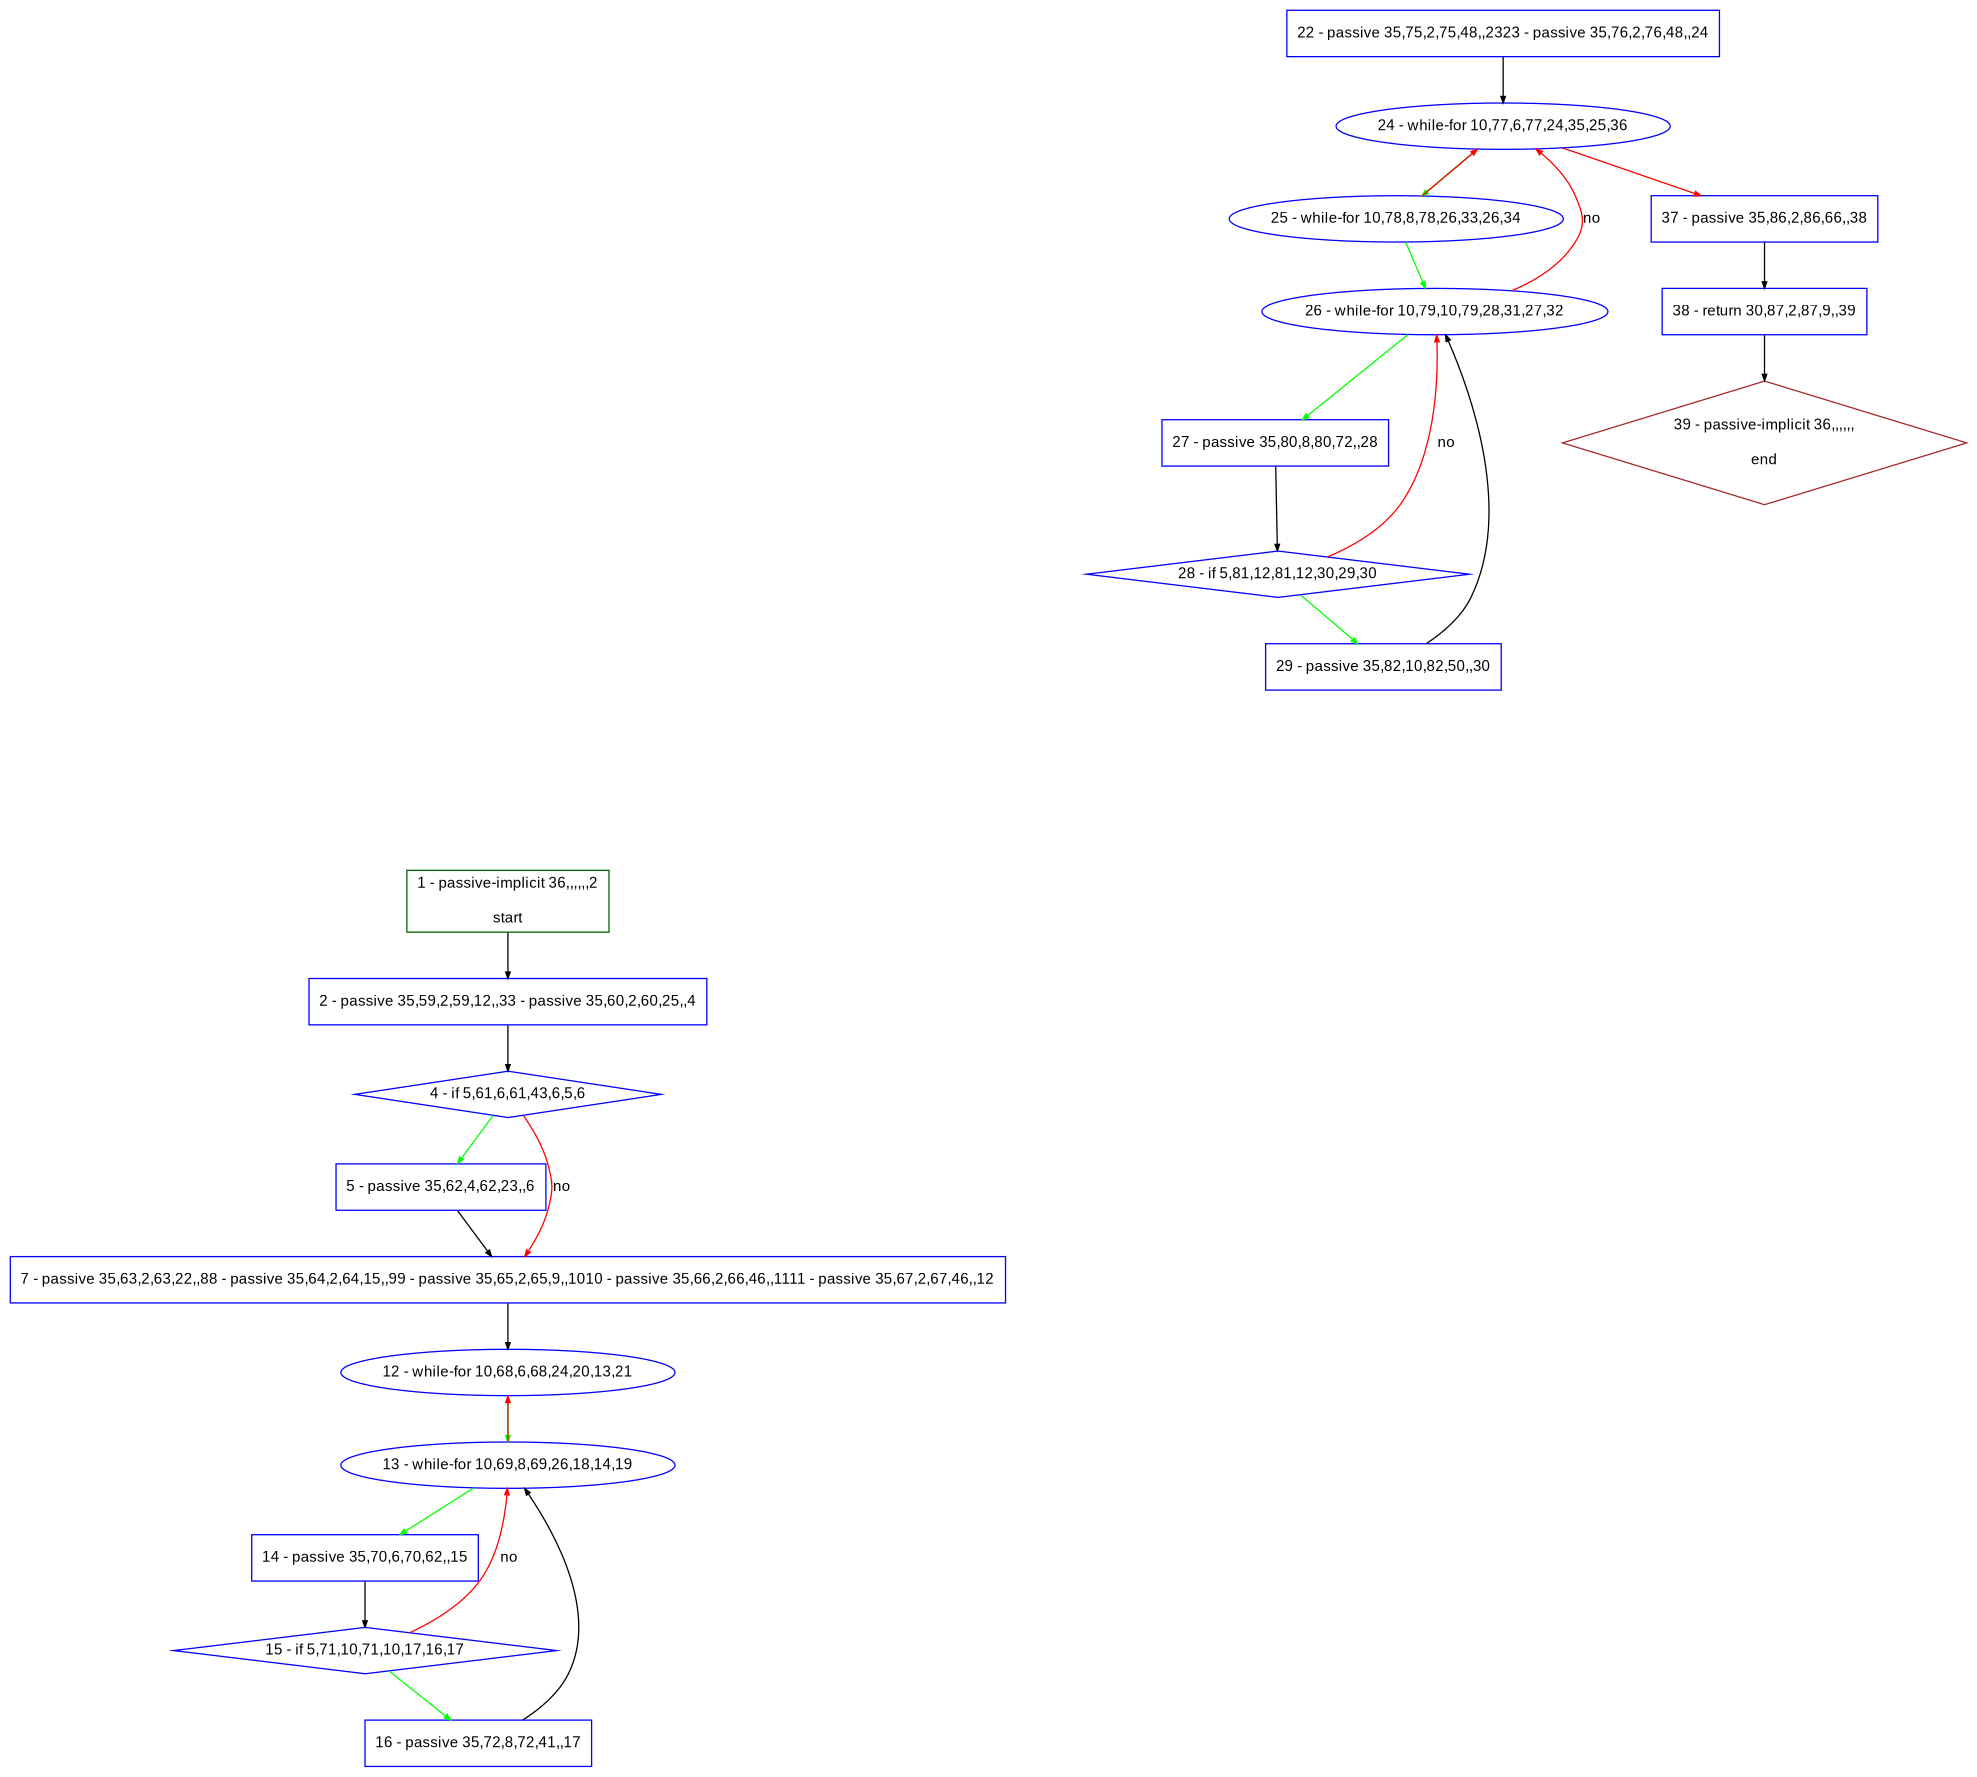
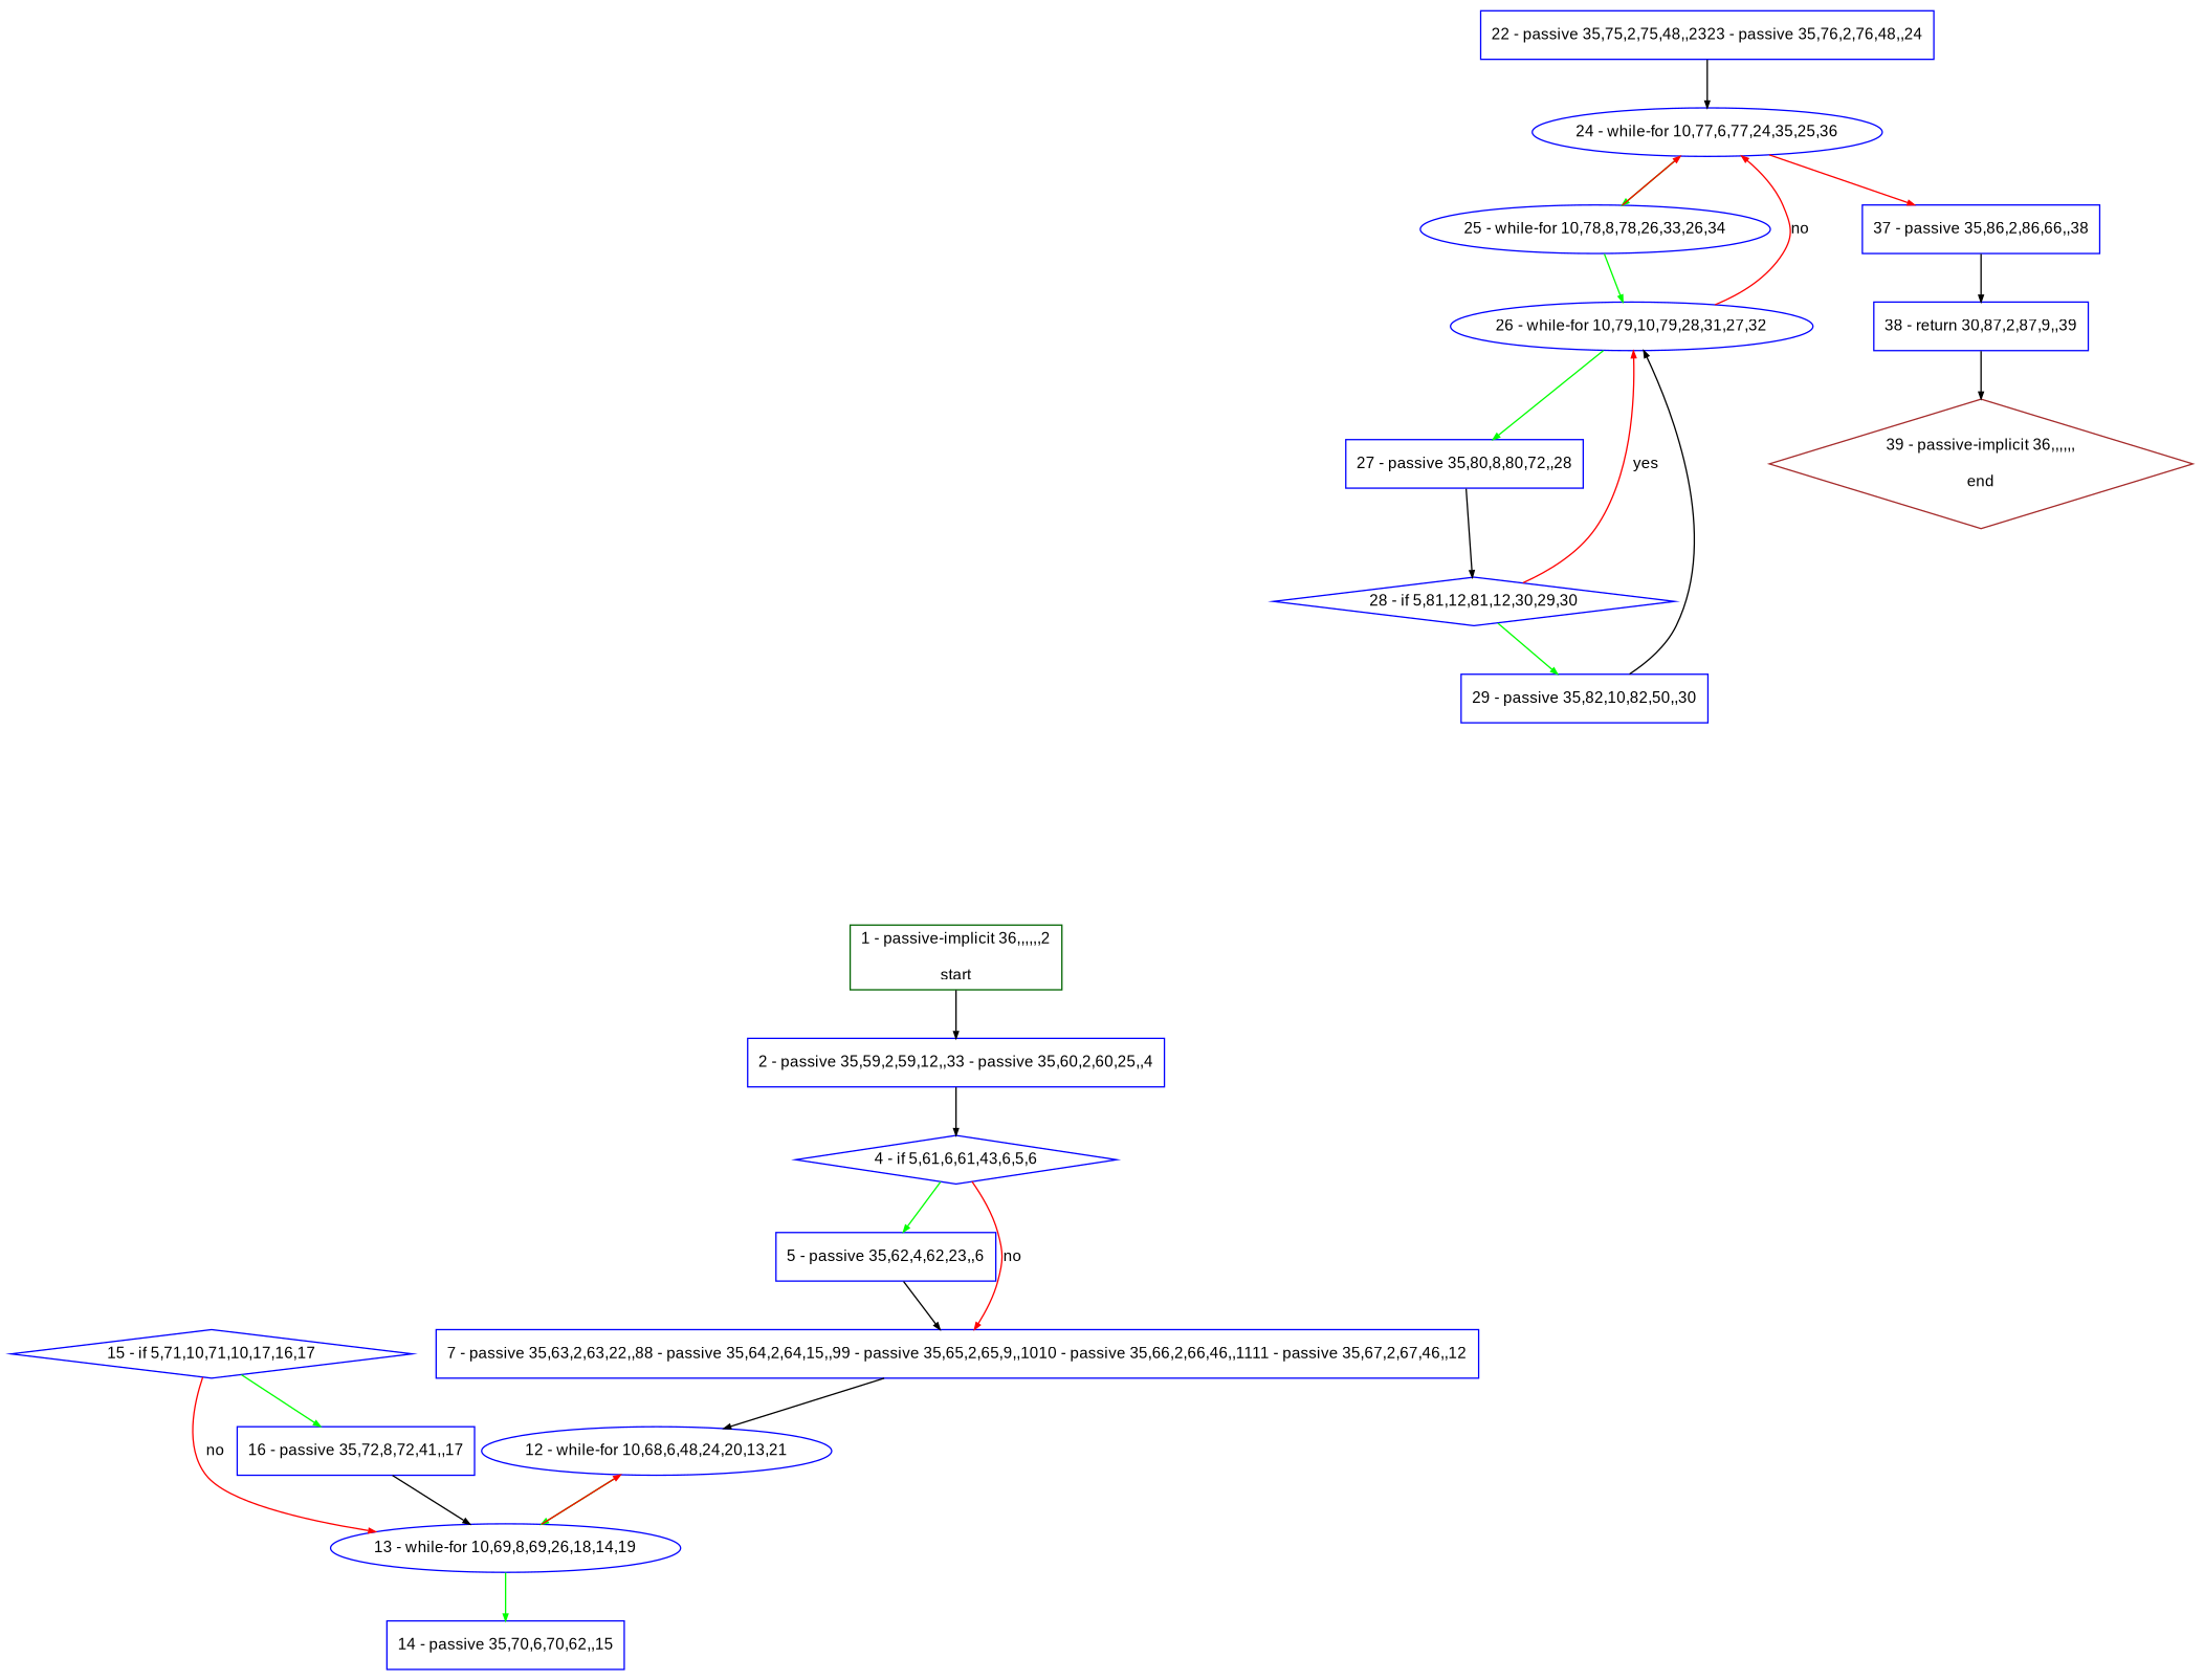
  digraph {
    bgcolor=white
    compound=true
    fillcolor="#FFFFCC"
    fontname=Arial
    fontsize=12
    pack=true
    packmode=clust
    style="rounded,filled"
    node [color="#0000ff" compound=true fillcolor="#ffffff" fixedsize=false fontname=Arial fontsize=12 node_initialized=no shape=box style=filled]
    edge [arrowhead=normal arrowsize=0.5 arrowtail=none color="#000000" compound=true dir=forward fontcolor=black fontname=Arial fontsize=12]
    n1 [label="2 - passive 35,59,2,59,12,,33 - passive 35,60,2,60,25,,4"]
    n2 [label="4 - if 5,61,6,61,43,6,5,6" shape=diamond]
    n3 [label="5 - passive 35,62,4,62,23,,6"]
    n4 [label="7 - passive 35,63,2,63,22,,88 - passive 35,64,2,64,15,,99 - passive 35,65,2,65,9,,1010 - passive 35,66,2,66,46,,1111 - passive 35,67,2,67,46,,12"]
    n5 [color="#006400" label="1 - passive-implicit 36,,,,,,2\n\nstart"]
-   n6 [label="12 - while-for 10,68,6,68,24,20,13,21" shape=oval]
+   n6 [label="12 - while-for 10,68,6,48,24,20,13,21" shape=oval]
    n7 [label="13 - while-for 10,69,8,69,26,18,14,19" shape=oval]
    n8 [label="14 - passive 35,70,6,70,62,,15"]
    n9 [label="22 - passive 35,75,2,75,48,,2323 - passive 35,76,2,76,48,,24"]
    n10 [label="24 - while-for 10,77,6,77,24,35,25,36" shape=oval]
    n11 [label="15 - if 5,71,10,71,10,17,16,17" shape=diamond]
    n12 [label="25 - while-for 10,78,8,78,26,33,26,34" shape=oval]
    n13 [label="37 - passive 35,86,2,86,66,,38"]
    n14 [label="16 - passive 35,72,8,72,41,,17"]
    n15 [label="26 - while-for 10,79,10,79,28,31,27,32" shape=oval]
    n16 [label="38 - return 30,87,2,87,9,,39"]
    n17 [label="27 - passive 35,80,8,80,72,,28"]
    n18 [color="#a52a2a" label="39 - passive-implicit 36,,,,,,\n\nend" shape=diamond]
    n19 [label="28 - if 5,81,12,81,12,30,29,30" shape=diamond]
    n20 [label="29 - passive 35,82,10,82,50,,30"]
    n1 -> n2
    n2 -> n3 [color="#00ff00" label=yes]
    n2 -> n4 [color="#ff0000" label=no]
    n3 -> n4
    n4 -> n6
    n5 -> n1
    n6 -> n7 [color="#00ff00" label=yes]
    n7 -> n6 [color="#ff0000" label=no]
    n7 -> n8 [color="#00ff00" label=yes]
-   n8 -> n11
    n9 -> n10
    n10 -> n12 [color="#00ff00" label=yes]
    n10 -> n13 [color="#ff0000" label=no]
    n11 -> n7 [color="#ff0000" label=no]
    n11 -> n14 [color="#00ff00" label=yes]
    n12 -> n10 [color="#ff0000" label=no]
    n12 -> n15 [color="#00ff00" label=yes]
    n13 -> n16
    n14 -> n7
    n15 -> n10 [color="#ff0000" label=no]
    n15 -> n17 [color="#00ff00" label=yes]
    n16 -> n18
    n17 -> n19
-   n19 -> n15 [color="#ff0000" label=no]
+   n19 -> n15 [color="#ff0000" label=yes]
    n19 -> n20 [color="#00ff00" label=yes]
    n20 -> n15
  }
